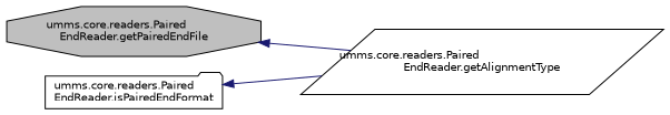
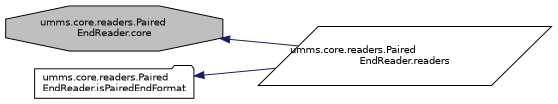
  digraph {
    rankdir=LR
    node [color=black fillcolor=white fontname=Helvetica fontsize=10 style=filled]
    edge [color=midnightblue dir=back fontname=Helvetica fontsize=10 labelfontname=Helvetica labelfontsize=10 style=solid]
-   n1 [fillcolor=grey75 fontcolor=black height=0.2 label="umms.core.readers.Paired\lEndReader.getPairedEndFile" shape=octagon width=0.4]
-   n2 [height=0.2 label="umms.core.readers.Paired\lEndReader.getAlignmentType" shape=parallelogram width=0.4]
+   n1 [fillcolor=grey75 fontcolor=black height=0.2 label="umms.core.readers.Paired\lEndReader.core" shape=octagon width=0.4]
+   n2 [height=0.2 label="umms.core.readers.Paired\lEndReader.readers" shape=parallelogram width=0.4]
    n3 [height=0.2 label="umms.core.readers.Paired\lEndReader.isPairedEndFormat" shape=folder width=0.4]
    n1 -> n2
    n3 -> n2
  }
